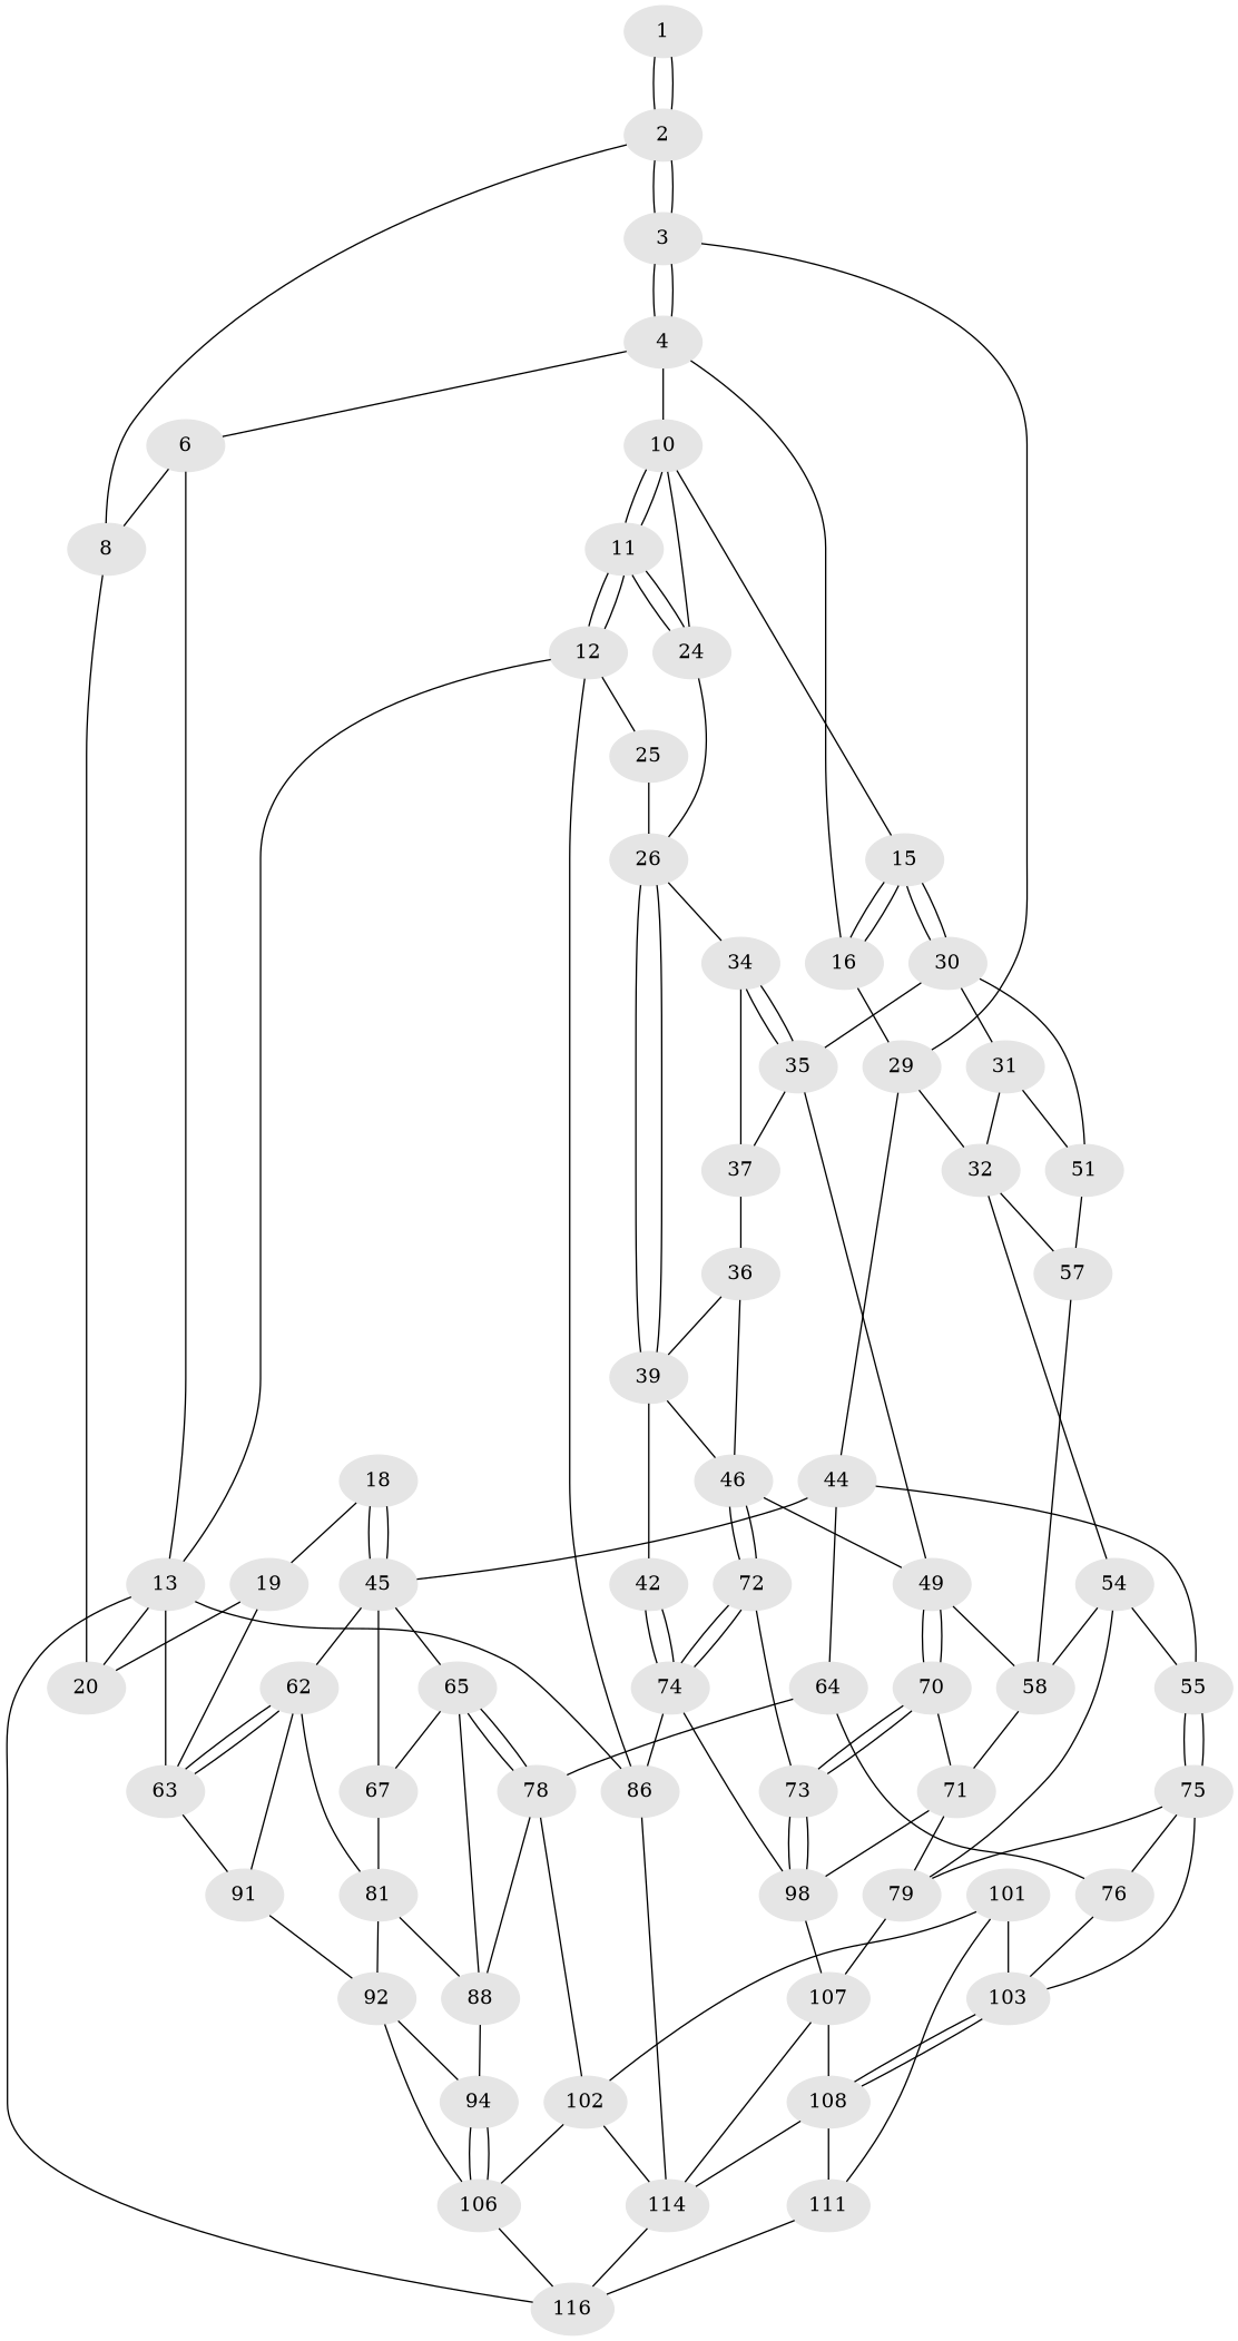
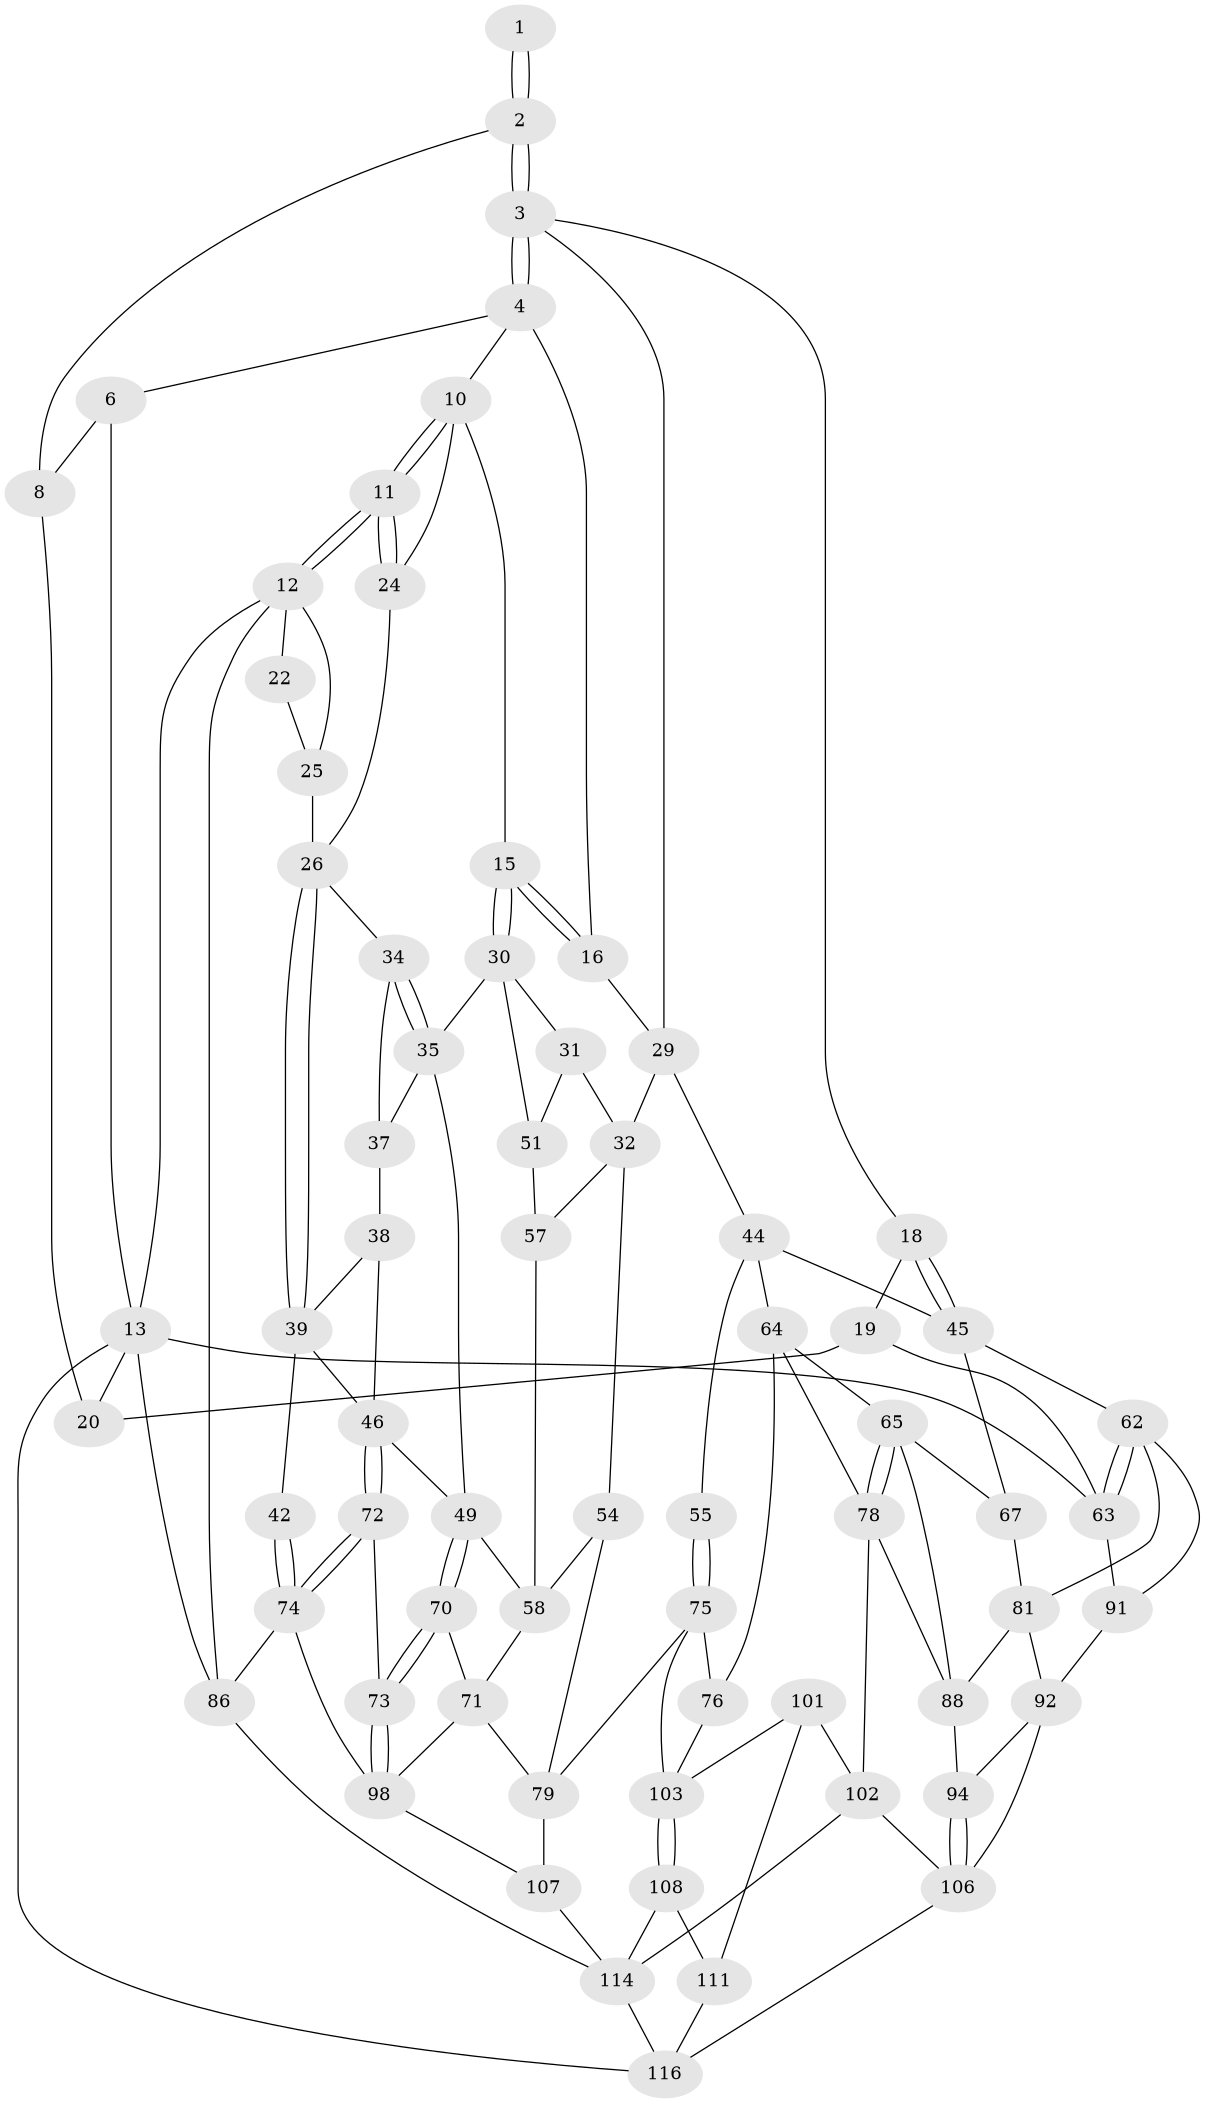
  graph {
    node [color=gray90 style=filled]
    2 [super="+7"]
    1
    3 [super="+17"]
    8
    4 [super="+5"]
    18
    29 [super="+33"]
    20 [super="+21"]
    6 [super="+9"]
    10 [super="+14"]
    16
    19 [super="+60"]
    45 [super="+61"]
    32 [super="+53"]
    44 [super="+56"]
    13 [super="+85"]
    11
    15
    24 [super="+28"]
    86 [super="+87"]
    63 [super="+84"]
    116 [super="+117"]
    12 [super="+23"]
    30 [super="+36"]
    26 [super="+27"]
+   22
    25 [super="+40"]
    114 [super="+118"]
    91
    31
    35 [super="+48"]
    51 [super="+52"]
    62 [super="+83"]
    67
    34
    39 [super="+43"]
    37
    46 [super="+47"]
    42
    54 [super="+69"]
    57 [super="+59"]
    55
    64 [super="+77"]
    49 [super="+50"]
    58 [super="+68"]
    79 [super="+97"]
-   38 [label=36]
+   38
    70
    72
    74 [super="+95"]
    98 [super="+99"]
    75 [super="+80"]
    65 [super="+66"]
    76 [super="+100"]
    78 [super="+90"]
    81 [super="+82"]
    73
    71 [super="+96"]
    107 [super="+109"]
    103 [super="+104"]
    88 [super="+89"]
    92 [super="+93"]
    102 [super="+105"]
    94
    108 [super="+112"]
    101 [super="+110"]
    111 [super="+113"]
    106 [super="+115"]
    2 -- 3
    2 -- 3
    2 -- 8
    1 -- 2 [weight=2]
    1 -- 2
    3 -- 4
    3 -- 4
+   3 -- 18
    3 -- 29
    8 -- 20
    4 -- 6
    4 -- 10
    4 -- 16
    18 -- 19
    18 -- 45
    18 -- 45
    29 -- 32
    29 -- 44
    6 -- 8
    6 -- 13
    10 -- 11
    10 -- 11
    10 -- 15
    10 -- 24
    16 -- 29
    19 -- 20 [weight=2]
    19 -- 63
    45 -- 62
    45 -- 67
    32 -- 54
    32 -- 57
    44 -- 45
    44 -- 55
    44 -- 64
    13 -- 20
    13 -- 86
    13 -- 63
    13 -- 116
    11 -- 24
    11 -- 24
    11 -- 12
    11 -- 12
    15 -- 16
    15 -- 16
    15 -- 30
    15 -- 30
    24 -- 26
    86 -- 114
    63 -- 91
    12 -- 13
    12 -- 86
+   12 -- 22
    12 -- 25
    30 -- 31
    30 -- 35
    30 -- 51
    26 -- 34
    26 -- 39
    26 -- 39
+   22 -- 25
    25 -- 26
    114 -- 116
    91 -- 92
    31 -- 32
    31 -- 51
    35 -- 37
    35 -- 49
    51 -- 57 [weight=2]
    62 -- 63
    62 -- 63
    62 -- 91
    62 -- 81
    67 -- 81
    34 -- 35
    34 -- 35
    34 -- 37
    39 -- 46
    39 -- 42
    37 -- 38
    46 -- 49
    46 -- 72
    46 -- 72
    42 -- 74
    42 -- 74
-   54 -- 55
    54 -- 58
    54 -- 79
    57 -- 58
    55 -- 75
    55 -- 75
-   45 -- 65
+   64 -- 65
    64 -- 76
    64 -- 78
    49 -- 58
    49 -- 70
    49 -- 70
    58 -- 71
    79 -- 107
    38 -- 39
    38 -- 46
    70 -- 73
    70 -- 73
    70 -- 71
    72 -- 74
    72 -- 74
    72 -- 73
    74 -- 86
    74 -- 98
    98 -- 107
    75 -- 79
    75 -- 76
    75 -- 103
    65 -- 67
    65 -- 78
    65 -- 78
    65 -- 88
    76 -- 103
    78 -- 88
    78 -- 102
    81 -- 88
    81 -- 92
    73 -- 98
    73 -- 98
    71 -- 79
    71 -- 98
    107 -- 114
-   107 -- 108
    103 -- 108
    103 -- 108
    88 -- 94
    92 -- 94
    92 -- 106
    102 -- 114
    102 -- 106
    94 -- 106
    94 -- 106
    108 -- 114
    108 -- 111
    101 -- 103
    101 -- 102
    101 -- 111
    111 -- 116
    106 -- 116
  }
